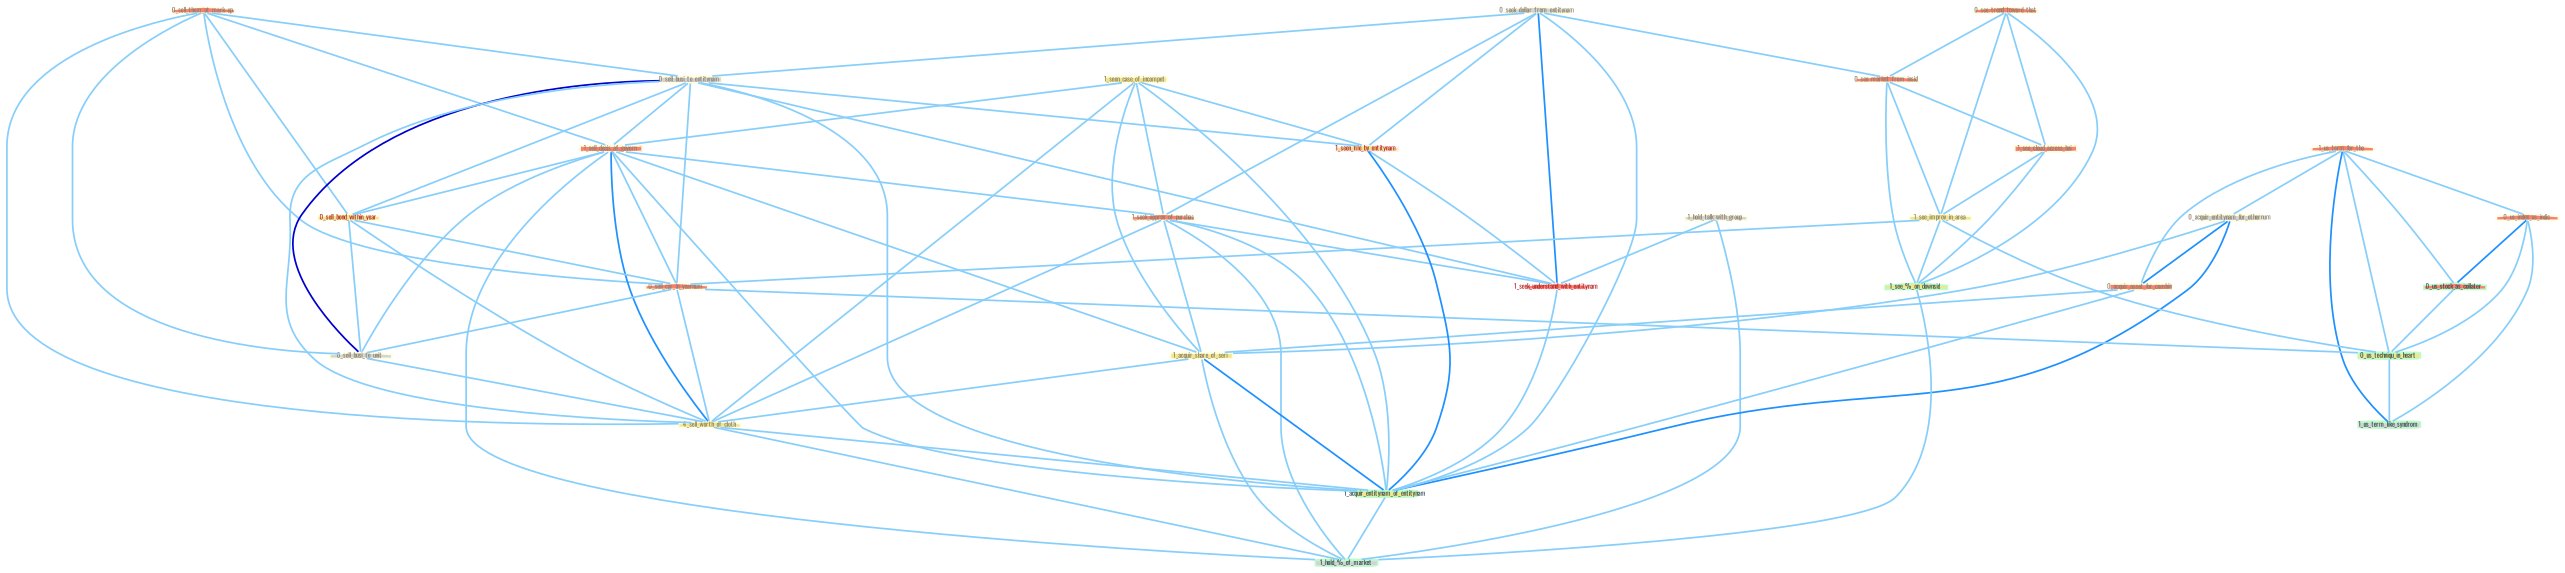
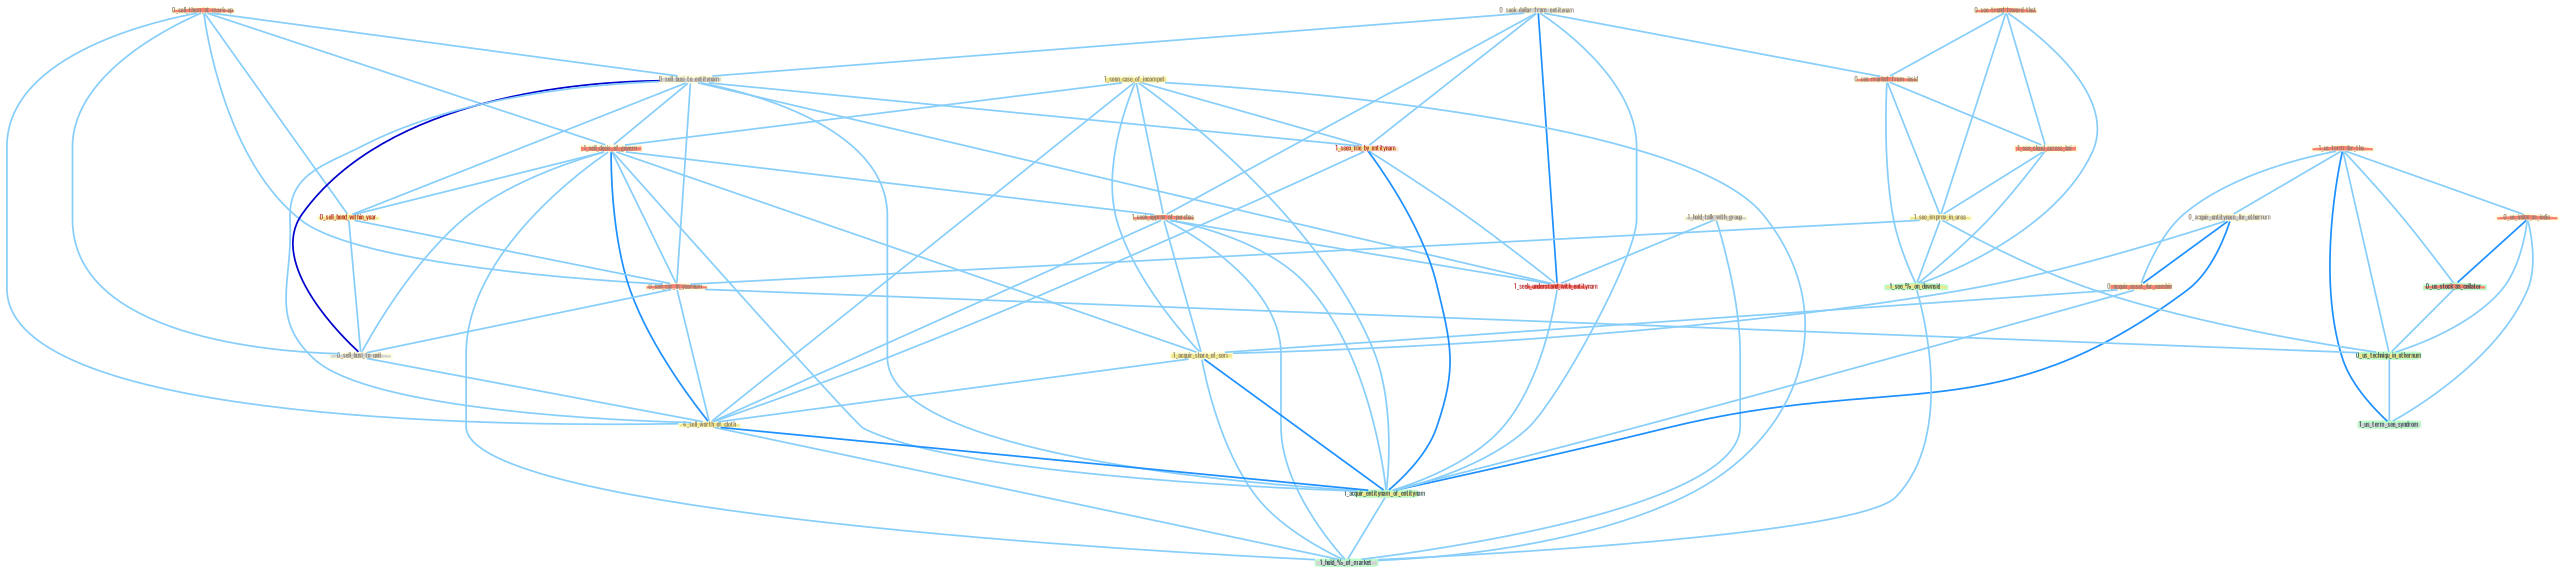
  graph {
    fontname=Oswald
    node [color="#ffffe0" fillcolor=salmon fixedsize=true fontcolor="#8b7d6b" fontname=Oswald fontsize=4 shape=house style=filled]
    edge [color="#87cefa" fontname=Oswald w=1]
    "1_us_term_for_the " [height=.06 width=.5]
    "0_sell_them_at_mark-up " [height=.06 width=.5]
    "1_hold_talk_with_group " [fillcolor=lightgrey height=.06 width=.5]
    "0_acquir_entitynam_for_othernum " [fillcolor=lightgrey height=.06 shape=cylinder width=.5]
    "0_see_trend_toward_that " [height=.06 width=.5]
    "0_seek_dollar_from_entitynam " [fillcolor=lightgrey height=.06 width=.5]
    "0_see_market_from_insid " [height=.06 width=.5]
    "1_see_cloud_across_bai " [height=.06 shape=cylinder width=.5]
    "1_seen_case_of_incompet " [fillcolor=khaki height=.06 shape=cylinder width=.5]
    "1_see_improv_in_area " [fillcolor=khaki height=.06 width=.5]
    "0_sell_busi_to_entitynam " [fillcolor=lightgrey height=.06 shape=cylinder width=.5]
    "1_sell_decis_of_govern " [height=.06 shape=cylinder width=.5]
    "1_seek_approv_of_purchas " [height=.06 width=.5]
    "0_acquir_asset_for_combin " [height=.06 shape=cylinder width=.5]
    "1_acquir_share_of_seri " [fillcolor=khaki height=.06 shape=cylinder width=.5]
    "0_sell_bond_within_year " [fillcolor=khaki fontcolor="#b22222" height=.06 width=.5]
    "0_us_index_as_indic " [height=.06 width=.5]
    "0_sell_car_in_yearnum " [height=.06 width=.5]
    "0_sell_busi_to_unit " [fillcolor=lightgrey height=.06 width=.5]
    n20 [fillcolor=khaki height=.06 label="4_sell_worth_of_cloth" width=.5]
    "1_seen_file_by_entitynam " [color="#fff0f5" fillcolor=khaki fontcolor="#b22222" height=.06 width=.5]
    "1_seek_understand_with_entitynam " [color="#fff0f5" fontcolor="#b22222" height=.06 width=.5]
    "0_us_stock_as_collater " [color="#BDFCC9" fontcolor="#2f4f4f" height=.06 width=.5]
-   "0_us_techniqu_in_heart " [color="#BDFCC9" fillcolor=khaki fontcolor="#2f4f4f" height=.06 shape=cylinder width=.5]
-   "1_us_term_like_syndrom " [color="#BDFCC9" fillcolor=lightgrey fontcolor="#2f4f4f" height=.06 shape=cylinder width=.5]
+   "0_us_techniqu_in_heart " [color="#BDFCC9" fillcolor=khaki fontcolor="#2f4f4f" height=.06 shape=cylinder width=.5 label="0_us_techniqu_in_othernum"]
+   "1_us_term_like_syndrom " [color="#BDFCC9" fillcolor=lightgrey fontcolor="#2f4f4f" height=.06 shape=cylinder width=.5 label="1_us_term_see_syndrom"]
    "1_hold_%_of_market " [color="#BDFCC9" fillcolor=lightgrey fontcolor="#2f4f4f" height=.06 shape=cylinder width=.5]
    "1_acquir_entitynam_of_entitynam " [color="#BDFCC9" fillcolor=khaki fontcolor="#2f4f4f" height=.06 shape=cylinder width=.5]
    "1_see_%_on_downsid " [color="#BDFCC9" fillcolor=khaki fontcolor="#2f4f4f" height=.06 width=.5]
    subgraph sub_1 {
      "1_us_term_for_the "
      "0_sell_them_at_mark-up "
      "1_hold_talk_with_group "
      "0_acquir_entitynam_for_othernum "
      "0_see_trend_toward_that "
      "0_seek_dollar_from_entitynam "
      "0_see_market_from_insid "
      "1_see_cloud_across_bai "
      "1_seen_case_of_incompet "
      "1_see_improv_in_area "
      "0_sell_busi_to_entitynam "
      "1_sell_decis_of_govern "
      "1_seek_approv_of_purchas "
      "0_acquir_asset_for_combin "
      "1_acquir_share_of_seri "
      "0_sell_bond_within_year "
      "0_us_index_as_indic "
      "0_sell_car_in_yearnum "
      "0_sell_busi_to_unit "
      n20
    }
    subgraph sub_2 {
      "1_seen_file_by_entitynam "
      "1_seek_understand_with_entitynam "
    }
    "1_us_term_for_the " -- "0_acquir_entitynam_for_othernum "
    "1_us_term_for_the " -- "0_acquir_asset_for_combin "
    "1_us_term_for_the " -- "0_us_index_as_indic "
    "1_us_term_for_the " -- "0_us_stock_as_collater "
    "1_us_term_for_the " -- "0_us_techniqu_in_heart "
    "1_us_term_for_the " -- "1_us_term_like_syndrom " [color="#1e90ff" w=2]
    "0_sell_them_at_mark-up " -- "0_sell_busi_to_entitynam "
    "0_sell_them_at_mark-up " -- "1_sell_decis_of_govern "
    "0_sell_them_at_mark-up " -- "0_sell_bond_within_year "
    "0_sell_them_at_mark-up " -- "0_sell_car_in_yearnum "
    "0_sell_them_at_mark-up " -- "0_sell_busi_to_unit "
    "0_sell_them_at_mark-up " -- n20
    "1_hold_talk_with_group " -- "1_seek_understand_with_entitynam "
    "1_hold_talk_with_group " -- "1_hold_%_of_market "
    "0_acquir_entitynam_for_othernum " -- "0_acquir_asset_for_combin " [color="#1e90ff" w=2]
    "0_acquir_entitynam_for_othernum " -- "1_acquir_share_of_seri "
    "0_acquir_entitynam_for_othernum " -- "1_acquir_entitynam_of_entitynam " [color="#1e90ff" w=2]
    "0_see_trend_toward_that " -- "0_see_market_from_insid "
    "0_see_trend_toward_that " -- "1_see_cloud_across_bai "
    "0_see_trend_toward_that " -- "1_see_improv_in_area "
    "0_see_trend_toward_that " -- "1_see_%_on_downsid "
    "0_seek_dollar_from_entitynam " -- "0_see_market_from_insid "
    "0_seek_dollar_from_entitynam " -- "0_sell_busi_to_entitynam "
    "0_seek_dollar_from_entitynam " -- "1_seek_approv_of_purchas "
    "0_seek_dollar_from_entitynam " -- "1_seen_file_by_entitynam "
    "0_seek_dollar_from_entitynam " -- "1_seek_understand_with_entitynam " [color="#1e90ff" w=2]
    "0_seek_dollar_from_entitynam " -- "1_acquir_entitynam_of_entitynam "
    "0_see_market_from_insid " -- "1_see_cloud_across_bai "
    "0_see_market_from_insid " -- "1_see_improv_in_area "
    "0_see_market_from_insid " -- "1_see_%_on_downsid "
    "1_see_cloud_across_bai " -- "1_see_improv_in_area "
    "1_see_cloud_across_bai " -- "1_see_%_on_downsid "
    "1_seen_case_of_incompet " -- "1_sell_decis_of_govern "
    "1_seen_case_of_incompet " -- "1_seek_approv_of_purchas "
    "1_seen_case_of_incompet " -- "1_acquir_share_of_seri "
    "1_seen_case_of_incompet " -- n20
    "1_seen_case_of_incompet " -- "1_seen_file_by_entitynam "
+   "1_seen_case_of_incompet " -- "1_hold_%_of_market "
    "1_seen_case_of_incompet " -- "1_acquir_entitynam_of_entitynam "
    "1_see_improv_in_area " -- "0_sell_car_in_yearnum "
    "1_see_improv_in_area " -- "0_us_techniqu_in_heart "
    "1_see_improv_in_area " -- "1_see_%_on_downsid "
    "0_sell_busi_to_entitynam " -- "1_sell_decis_of_govern "
    "0_sell_busi_to_entitynam " -- "0_sell_bond_within_year "
    "0_sell_busi_to_entitynam " -- "0_sell_car_in_yearnum "
    "0_sell_busi_to_entitynam " -- "0_sell_busi_to_unit " [color="#0000cd" w=3]
    "0_sell_busi_to_entitynam " -- n20
    "0_sell_busi_to_entitynam " -- "1_seen_file_by_entitynam "
    "0_sell_busi_to_entitynam " -- "1_seek_understand_with_entitynam "
    "0_sell_busi_to_entitynam " -- "1_acquir_entitynam_of_entitynam "
    "1_sell_decis_of_govern " -- "1_seek_approv_of_purchas "
    "1_sell_decis_of_govern " -- "1_acquir_share_of_seri "
    "1_sell_decis_of_govern " -- "0_sell_bond_within_year "
    "1_sell_decis_of_govern " -- "0_sell_car_in_yearnum "
    "1_sell_decis_of_govern " -- "0_sell_busi_to_unit "
    "1_sell_decis_of_govern " -- n20 [color="#1e90ff" w=2]
    "1_sell_decis_of_govern " -- "1_hold_%_of_market "
    "1_sell_decis_of_govern " -- "1_acquir_entitynam_of_entitynam "
    "1_seek_approv_of_purchas " -- "1_acquir_share_of_seri "
    "1_seek_approv_of_purchas " -- n20
    "1_seek_approv_of_purchas " -- "1_seek_understand_with_entitynam "
    "1_seek_approv_of_purchas " -- "1_hold_%_of_market "
    "1_seek_approv_of_purchas " -- "1_acquir_entitynam_of_entitynam "
    "0_acquir_asset_for_combin " -- "1_acquir_share_of_seri "
    "0_acquir_asset_for_combin " -- "1_acquir_entitynam_of_entitynam "
    "1_acquir_share_of_seri " -- n20
    "1_acquir_share_of_seri " -- "1_hold_%_of_market "
    "1_acquir_share_of_seri " -- "1_acquir_entitynam_of_entitynam " [color="#1e90ff" w=2]
    "0_sell_bond_within_year " -- "0_sell_car_in_yearnum "
    "0_sell_bond_within_year " -- "0_sell_busi_to_unit "
-   "0_sell_bond_within_year " -- n20
+   "1_seen_file_by_entitynam " -- n20
    "0_us_index_as_indic " -- "0_us_stock_as_collater " [color="#1e90ff" w=2]
    "0_us_index_as_indic " -- "0_us_techniqu_in_heart "
    "0_us_index_as_indic " -- "1_us_term_like_syndrom "
    "0_sell_car_in_yearnum " -- "0_sell_busi_to_unit "
    "0_sell_car_in_yearnum " -- n20
    "0_sell_car_in_yearnum " -- "0_us_techniqu_in_heart "
    "0_sell_busi_to_unit " -- n20
    n20 -- "1_hold_%_of_market "
-   n20 -- "1_acquir_entitynam_of_entitynam "
+   n20 -- "1_acquir_entitynam_of_entitynam " [color="#1e90ff"]
    "1_seen_file_by_entitynam " -- "1_seek_understand_with_entitynam "
    "1_seen_file_by_entitynam " -- "1_acquir_entitynam_of_entitynam " [color="#1e90ff"]
    "1_seek_understand_with_entitynam " -- "1_acquir_entitynam_of_entitynam "
    "0_us_stock_as_collater " -- "0_us_techniqu_in_heart "
    "0_us_techniqu_in_heart " -- "1_us_term_like_syndrom "
    "1_acquir_entitynam_of_entitynam " -- "1_hold_%_of_market "
    "1_see_%_on_downsid " -- "1_hold_%_of_market "
  }
